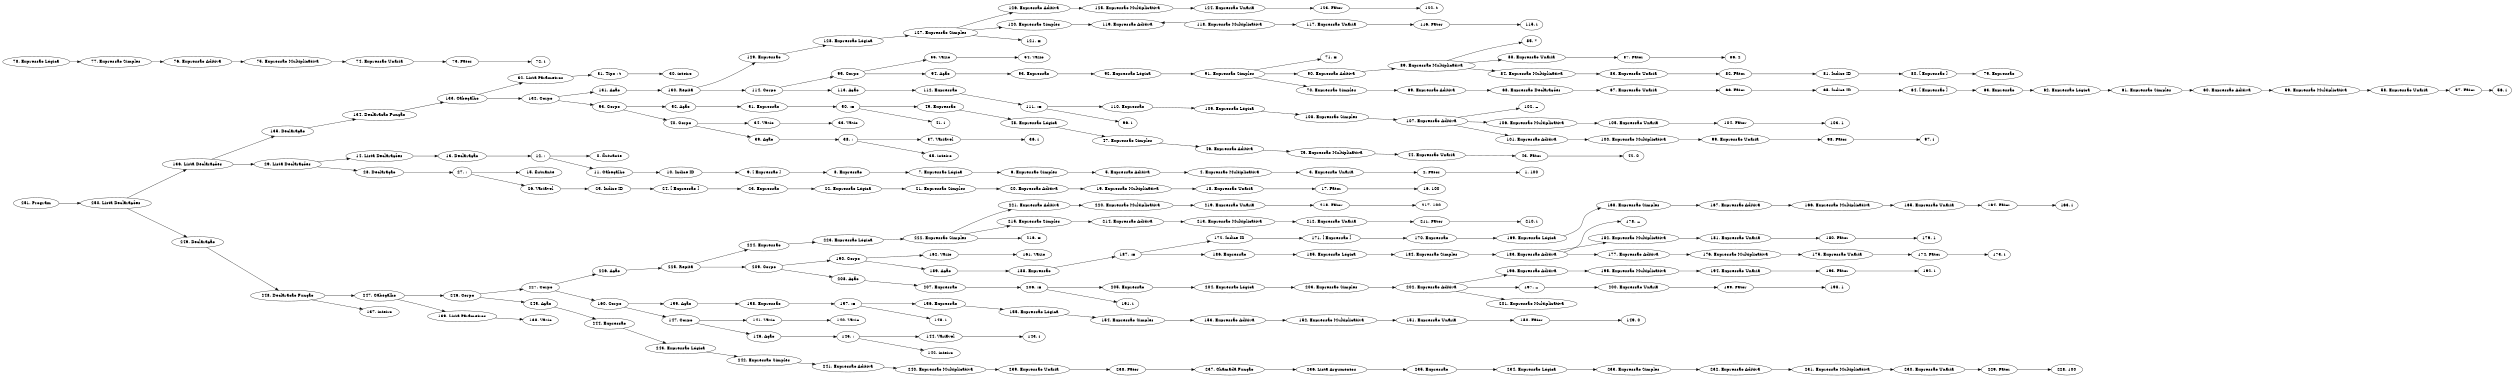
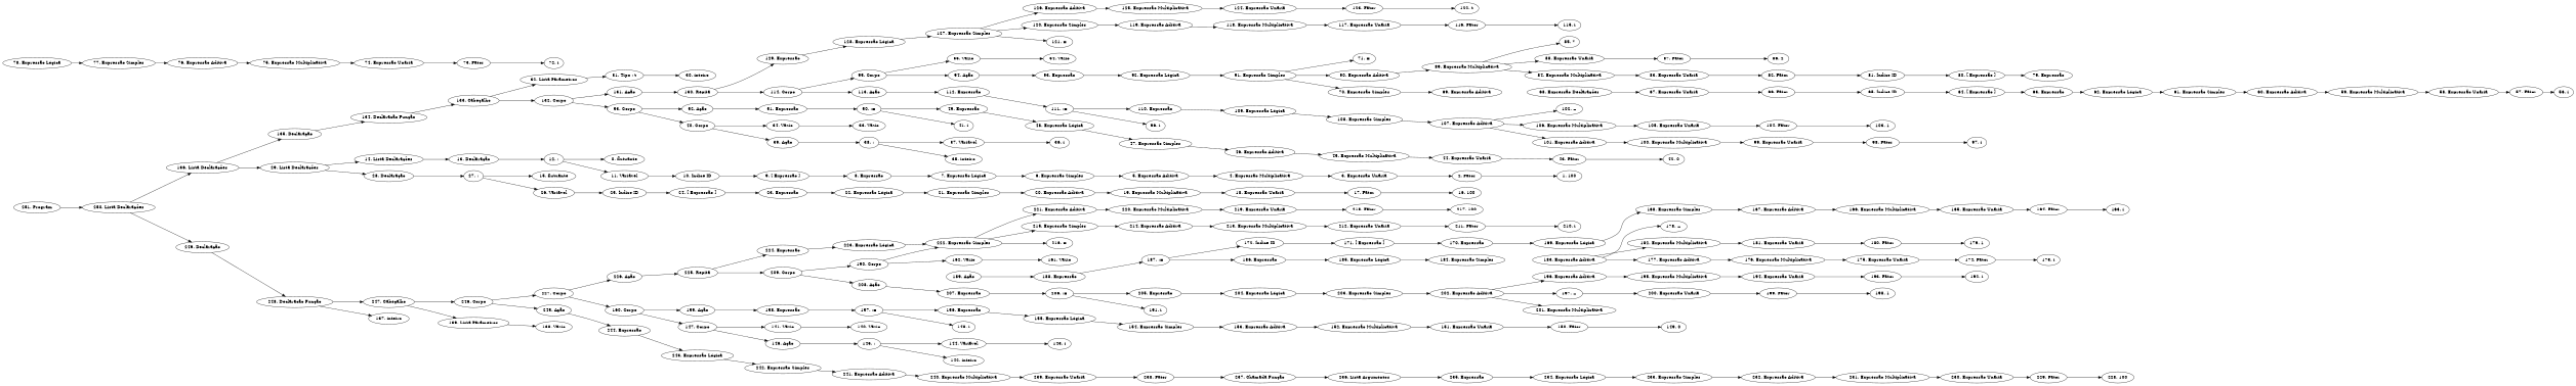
  digraph {
    rankdir=LR
    "251. Program"
    "250. Lista Declarações"
    "136. Lista Declarações"
    "249. Declaração"
    "29. Lista Declarações"
    "135. Declaração"
    "248. Declaracão Função"
    "14. Lista Declarações"
    "28. Declaração"
    "134. Declaracão Função"
    "13. Declaração"
    "27. :"
    "12. :"
    "0. flutuante"
-   "11. Variável" [label="11. Cabeçalho"]
+   "11. Variável"
    "10. Índice ID"
    "9. [ Expressão ]"
    "8. Expressão"
    "7. Expressão Lógica"
    "6. Expressão Simples"
    "5. Expressão Aditiva"
    "4. Expressão Multiplicativa"
    "3. Expressão Unária"
    "2. Fator"
    "1. 100"
    "15. flutuante"
    "26. Variável"
    "25. Índice ID"
    "24. [ Expressão ]"
    "23. Expressão"
    "22. Expressão Lógica"
    "21. Expressão Simples"
    "20. Expressão Aditiva"
    "19. Expressão Multiplicativa"
    "18. Expressão Unária"
    "17. Fator"
    "16. 100"
    "133. Cabeçalho"
    "32. Lista Parâmetros"
    "132. Corpo"
    "31. Tipo : t"
    "53. Corpo"
    "131. Ação"
    "30. inteiro"
    "40. Corpo"
    "52. Ação"
    "130. Repita"
    "34. Vazio"
    "39. Ação"
    "51. Expressão"
    "33. Vazio"
    "38. :"
    "35. inteiro"
    "37. Variável"
    "36. i"
    "50. :="
    "41. i"
    "49. Expressão"
    "48. Expressão Lógica"
    "47. Expressão Simples"
    "46. Expressão Aditiva"
    "45. Expressão Multiplicativa"
    "44. Expressão Unária"
    "43. Fator"
    "42. 0"
    "114. Corpo"
    "129. Expressão"
    "95. Corpo"
    "113. Ação"
    "128. Expressão Lógica"
    "55. Vazio"
    "94. Ação"
    "112. Expressão"
    "54. Vazio"
    "93. Expressão"
    "92. Expressão Lógica"
    "91. Expressão Simples"
    "70. Expressão Simples"
    "71. ="
    "90. Expressão Aditiva"
    "69. Expressão Aditiva"
    "89. Expressão Multiplicativa"
    n83 [label="68. Expressão Declarações"]
    "67. Expressão Unária"
    "66. Fator"
    "65. Índice ID"
    "64. [ Expressão ]"
    "63. Expressão"
    "62. Expressão Lógica"
    "61. Expressão Simples"
    "60. Expressão Aditiva"
    "59. Expressão Multiplicativa"
    "58. Expressão Unária"
    "57. Fator"
    "56. i"
    "84. Expressão Multiplicativa"
    "85. *"
    "88. Expressão Unária"
    "83. Expressão Unária"
    "87. Fator"
    "82. Fator"
    "81. Índice ID"
    "80. [ Expressão ]"
    "79. Expressão"
    "78. Expressão Lógica"
    "77. Expressão Simples"
    "76. Expressão Aditiva"
    "75. Expressão Multiplicativa"
    "74. Expressão Unária"
    "73. Fator"
    "72. i"
    "86. 2"
    "111. :="
    "96. i"
    "110. Expressão"
    "109. Expressão Lógica"
    "108. Expressão Simples"
    "107. Expressão Aditiva"
    "101. Expressão Aditiva"
    "102. +"
    "106. Expressão Multiplicativa"
    "100. Expressão Multiplicativa"
    "105. Expressão Unária"
    "99. Expressão Unária"
    "98. Fator"
    "97. i"
    "104. Fator"
    "103. 1"
    "127. Expressão Simples"
    "120. Expressão Simples"
    "121. ="
    "126. Expressão Aditiva"
    "119. Expressão Aditiva"
    "125. Expressão Multiplicativa"
    "118. Expressão Multiplicativa"
    "117. Expressão Unária"
    "116. Fator"
    "115. i"
    "124. Expressão Unária"
    "123. Fator"
    "122. t"
    "137. inteiro"
    "247. Cabeçalho"
    "139. Lista Parâmetros"
    "246. Corpo"
    "138. Vazio"
    "227. Corpo"
    "245. Ação"
    "160. Corpo"
    "226. Ação"
    "244. Expressão"
    "147. Corpo"
    "159. Ação"
    "225. Repita"
    "141. Vazio"
    "146. Ação"
    "158. Expressão"
    "140. Vazio"
    "145. :"
    "142. inteiro"
    "144. Variável"
    "143. i"
    "157. :="
    "148. i"
    "156. Expressão"
    "155. Expressão Lógica"
    "154. Expressão Simples"
    "153. Expressão Aditiva"
    "152. Expressão Multiplicativa"
    "151. Expressão Unária"
    "150. Fator"
    "149. 0"
    "209. Corpo"
    "224. Expressão"
    "190. Corpo"
    "208. Ação"
    "223. Expressão Lógica"
    "162. Vazio"
    "189. Ação"
    "207. Expressão"
    "161. Vazio"
    "188. Expressão"
    "187. :="
    "172. Índice ID"
    "186. Expressão"
    "171. [ Expressão ]"
    "185. Expressão Lógica"
    "170. Expressão"
    "169. Expressão Lógica"
    "168. Expressão Simples"
    "167. Expressão Aditiva"
    "166. Expressão Multiplicativa"
    "165. Expressão Unária"
    "164. Fator"
    "163. i"
    "184. Expressão Simples"
    "183. Expressão Aditiva"
    "177. Expressão Aditiva"
    "178. +"
    "182. Expressão Multiplicativa"
    "176. Expressão Multiplicativa"
    "181. Expressão Unária"
    "175. Expressão Unária"
    "174. Fator"
    "173. i"
    "180. Fator"
    "179. 1"
    "206. :="
    "191. i"
    "205. Expressão"
    "204. Expressão Lógica"
    "203. Expressão Simples"
    "202. Expressão Aditiva"
    "196. Expressão Aditiva"
    "197. +"
    "201. Expressão Multiplicativa"
    "195. Expressão Multiplicativa"
    "200. Expressão Unária"
    "194. Expressão Unária"
    "193. Fator"
    "192. i"
    "199. Fator"
    "198. 1"
    "222. Expressão Simples"
    "215. Expressão Simples"
    "216. ="
    "221. Expressão Aditiva"
    "214. Expressão Aditiva"
    "220. Expressão Multiplicativa"
    "213. Expressão Multiplicativa"
    "212. Expressão Unária"
    "211. Fator"
    "210. i"
    "219. Expressão Unária"
    "218. Fator"
    "217. 100"
    "243. Expressão Lógica"
    "242. Expressão Simples"
    "241. Expressão Aditiva"
    "240. Expressão Multiplicativa"
    "239. Expressão Unária"
    "238. Fator"
    "237. Chamada Função"
    "236. Lista Argumentos"
    "235. Expressão"
    "234. Expressão Lógica"
    "233. Expressão Simples"
    "232. Expressão Aditiva"
    "231. Expressão Multiplicativa"
    "230. Expressão Unária"
    "229. Fator"
    "228. 100"
    "251. Program" -> "250. Lista Declarações"
    "250. Lista Declarações" -> "136. Lista Declarações"
    "250. Lista Declarações" -> "249. Declaração"
    "136. Lista Declarações" -> "29. Lista Declarações"
    "136. Lista Declarações" -> "135. Declaração"
    "249. Declaração" -> "248. Declaracão Função"
    "29. Lista Declarações" -> "14. Lista Declarações"
    "29. Lista Declarações" -> "28. Declaração"
    "135. Declaração" -> "134. Declaracão Função"
    "248. Declaracão Função" -> "137. inteiro"
    "248. Declaracão Função" -> "247. Cabeçalho"
    "14. Lista Declarações" -> "13. Declaração"
    "28. Declaração" -> "27. :"
    "134. Declaracão Função" -> "133. Cabeçalho"
    "13. Declaração" -> "12. :"
    "27. :" -> "15. flutuante"
    "27. :" -> "26. Variável"
    "12. :" -> "0. flutuante"
    "12. :" -> "11. Variável"
    "11. Variável" -> "10. Índice ID"
    "10. Índice ID" -> "9. [ Expressão ]"
    "9. [ Expressão ]" -> "8. Expressão"
    "8. Expressão" -> "7. Expressão Lógica"
    "7. Expressão Lógica" -> "6. Expressão Simples"
    "6. Expressão Simples" -> "5. Expressão Aditiva"
    "5. Expressão Aditiva" -> "4. Expressão Multiplicativa"
    "4. Expressão Multiplicativa" -> "3. Expressão Unária"
    "3. Expressão Unária" -> "2. Fator"
    "2. Fator" -> "1. 100"
    "26. Variável" -> "25. Índice ID"
    "25. Índice ID" -> "24. [ Expressão ]"
    "24. [ Expressão ]" -> "23. Expressão"
    "23. Expressão" -> "22. Expressão Lógica"
    "22. Expressão Lógica" -> "21. Expressão Simples"
    "21. Expressão Simples" -> "20. Expressão Aditiva"
    "20. Expressão Aditiva" -> "19. Expressão Multiplicativa"
    "19. Expressão Multiplicativa" -> "18. Expressão Unária"
    "18. Expressão Unária" -> "17. Fator"
    "17. Fator" -> "16. 100"
    "133. Cabeçalho" -> "32. Lista Parâmetros"
    "133. Cabeçalho" -> "132. Corpo"
    "32. Lista Parâmetros" -> "31. Tipo : t"
    "132. Corpo" -> "53. Corpo"
    "132. Corpo" -> "131. Ação"
    "31. Tipo : t" -> "30. inteiro"
    "53. Corpo" -> "40. Corpo"
    "53. Corpo" -> "52. Ação"
    "131. Ação" -> "130. Repita"
    "40. Corpo" -> "34. Vazio"
    "40. Corpo" -> "39. Ação"
    "52. Ação" -> "51. Expressão"
    "130. Repita" -> "114. Corpo"
    "130. Repita" -> "129. Expressão"
    "34. Vazio" -> "33. Vazio"
    "39. Ação" -> "38. :"
    "51. Expressão" -> "50. :="
    "38. :" -> "35. inteiro"
    "38. :" -> "37. Variável"
    "37. Variável" -> "36. i"
    "50. :=" -> "41. i"
    "50. :=" -> "49. Expressão"
    "49. Expressão" -> "48. Expressão Lógica"
    "48. Expressão Lógica" -> "47. Expressão Simples"
    "47. Expressão Simples" -> "46. Expressão Aditiva"
    "46. Expressão Aditiva" -> "45. Expressão Multiplicativa"
    "45. Expressão Multiplicativa" -> "44. Expressão Unária"
    "44. Expressão Unária" -> "43. Fator"
    "43. Fator" -> "42. 0"
    "114. Corpo" -> "95. Corpo"
    "114. Corpo" -> "113. Ação"
    "129. Expressão" -> "128. Expressão Lógica"
    "95. Corpo" -> "55. Vazio"
    "95. Corpo" -> "94. Ação"
    "113. Ação" -> "112. Expressão"
    "128. Expressão Lógica" -> "127. Expressão Simples"
    "55. Vazio" -> "54. Vazio"
    "94. Ação" -> "93. Expressão"
    "112. Expressão" -> "111. :="
    "93. Expressão" -> "92. Expressão Lógica"
    "92. Expressão Lógica" -> "91. Expressão Simples"
    "91. Expressão Simples" -> "70. Expressão Simples"
    "91. Expressão Simples" -> "71. ="
    "91. Expressão Simples" -> "90. Expressão Aditiva"
    "70. Expressão Simples" -> "69. Expressão Aditiva"
    "90. Expressão Aditiva" -> "89. Expressão Multiplicativa"
-   "69. Expressão Aditiva" -> n83
    "89. Expressão Multiplicativa" -> "84. Expressão Multiplicativa"
    "89. Expressão Multiplicativa" -> "85. *"
    "89. Expressão Multiplicativa" -> "88. Expressão Unária"
    n83 -> "67. Expressão Unária"
    "67. Expressão Unária" -> "66. Fator"
    "66. Fator" -> "65. Índice ID"
    "65. Índice ID" -> "64. [ Expressão ]"
    "64. [ Expressão ]" -> "63. Expressão"
    "63. Expressão" -> "62. Expressão Lógica"
    "62. Expressão Lógica" -> "61. Expressão Simples"
    "61. Expressão Simples" -> "60. Expressão Aditiva"
    "60. Expressão Aditiva" -> "59. Expressão Multiplicativa"
    "59. Expressão Multiplicativa" -> "58. Expressão Unária"
    "58. Expressão Unária" -> "57. Fator"
    "57. Fator" -> "56. i"
    "84. Expressão Multiplicativa" -> "83. Expressão Unária"
    "88. Expressão Unária" -> "87. Fator"
    "83. Expressão Unária" -> "82. Fator"
    "87. Fator" -> "86. 2"
    "82. Fator" -> "81. Índice ID"
    "81. Índice ID" -> "80. [ Expressão ]"
    "80. [ Expressão ]" -> "79. Expressão"
    "78. Expressão Lógica" -> "77. Expressão Simples"
    "77. Expressão Simples" -> "76. Expressão Aditiva"
    "76. Expressão Aditiva" -> "75. Expressão Multiplicativa"
    "75. Expressão Multiplicativa" -> "74. Expressão Unária"
    "74. Expressão Unária" -> "73. Fator"
    "73. Fator" -> "72. i"
    "111. :=" -> "96. i"
    "111. :=" -> "110. Expressão"
    "110. Expressão" -> "109. Expressão Lógica"
    "109. Expressão Lógica" -> "108. Expressão Simples"
    "108. Expressão Simples" -> "107. Expressão Aditiva"
    "107. Expressão Aditiva" -> "101. Expressão Aditiva"
    "107. Expressão Aditiva" -> "102. +"
    "107. Expressão Aditiva" -> "106. Expressão Multiplicativa"
    "101. Expressão Aditiva" -> "100. Expressão Multiplicativa"
    "106. Expressão Multiplicativa" -> "105. Expressão Unária"
    "100. Expressão Multiplicativa" -> "99. Expressão Unária"
    "105. Expressão Unária" -> "104. Fator"
    "99. Expressão Unária" -> "98. Fator"
    "98. Fator" -> "97. i"
    "104. Fator" -> "103. 1"
    "127. Expressão Simples" -> "120. Expressão Simples"
    "127. Expressão Simples" -> "121. ="
    "127. Expressão Simples" -> "126. Expressão Aditiva"
    "120. Expressão Simples" -> "119. Expressão Aditiva"
    "126. Expressão Aditiva" -> "125. Expressão Multiplicativa"
-   "118. Expressão Multiplicativa" -> "119. Expressão Aditiva"
+   "119. Expressão Aditiva" -> "118. Expressão Multiplicativa"
    "125. Expressão Multiplicativa" -> "124. Expressão Unária"
    "118. Expressão Multiplicativa" -> "117. Expressão Unária"
    "117. Expressão Unária" -> "116. Fator"
    "116. Fator" -> "115. i"
    "124. Expressão Unária" -> "123. Fator"
    "123. Fator" -> "122. t"
    "247. Cabeçalho" -> "139. Lista Parâmetros"
    "247. Cabeçalho" -> "246. Corpo"
    "139. Lista Parâmetros" -> "138. Vazio"
    "246. Corpo" -> "227. Corpo"
    "246. Corpo" -> "245. Ação"
    "227. Corpo" -> "160. Corpo"
    "227. Corpo" -> "226. Ação"
    "245. Ação" -> "244. Expressão"
    "160. Corpo" -> "147. Corpo"
    "160. Corpo" -> "159. Ação"
    "226. Ação" -> "225. Repita"
    "244. Expressão" -> "243. Expressão Lógica"
    "147. Corpo" -> "141. Vazio"
    "147. Corpo" -> "146. Ação"
    "159. Ação" -> "158. Expressão"
    "225. Repita" -> "209. Corpo"
    "225. Repita" -> "224. Expressão"
    "141. Vazio" -> "140. Vazio"
    "146. Ação" -> "145. :"
    "158. Expressão" -> "157. :="
    "145. :" -> "142. inteiro"
    "145. :" -> "144. Variável"
    "144. Variável" -> "143. i"
    "157. :=" -> "148. i"
    "157. :=" -> "156. Expressão"
    "156. Expressão" -> "155. Expressão Lógica"
    "155. Expressão Lógica" -> "154. Expressão Simples"
    "154. Expressão Simples" -> "153. Expressão Aditiva"
    "153. Expressão Aditiva" -> "152. Expressão Multiplicativa"
    "152. Expressão Multiplicativa" -> "151. Expressão Unária"
    "151. Expressão Unária" -> "150. Fator"
    "150. Fator" -> "149. 0"
    "209. Corpo" -> "190. Corpo"
    "209. Corpo" -> "208. Ação"
    "224. Expressão" -> "223. Expressão Lógica"
    "190. Corpo" -> "162. Vazio"
-   "190. Corpo" -> "189. Ação"
+   "190. Corpo" -> "222. Expressão Simples"
    "208. Ação" -> "207. Expressão"
    "223. Expressão Lógica" -> "222. Expressão Simples"
    "162. Vazio" -> "161. Vazio"
    "189. Ação" -> "188. Expressão"
    "207. Expressão" -> "206. :="
    "188. Expressão" -> "187. :="
    "187. :=" -> "172. Índice ID"
    "187. :=" -> "186. Expressão"
    "172. Índice ID" -> "171. [ Expressão ]"
    "186. Expressão" -> "185. Expressão Lógica"
    "171. [ Expressão ]" -> "170. Expressão"
    "185. Expressão Lógica" -> "184. Expressão Simples"
    "170. Expressão" -> "169. Expressão Lógica"
    "169. Expressão Lógica" -> "168. Expressão Simples"
    "168. Expressão Simples" -> "167. Expressão Aditiva"
    "167. Expressão Aditiva" -> "166. Expressão Multiplicativa"
    "166. Expressão Multiplicativa" -> "165. Expressão Unária"
    "165. Expressão Unária" -> "164. Fator"
    "164. Fator" -> "163. i"
-   "184. Expressão Simples" -> "183. Expressão Aditiva"
    "183. Expressão Aditiva" -> "177. Expressão Aditiva"
    "183. Expressão Aditiva" -> "178. +"
    "183. Expressão Aditiva" -> "182. Expressão Multiplicativa"
    "177. Expressão Aditiva" -> "176. Expressão Multiplicativa"
    "182. Expressão Multiplicativa" -> "181. Expressão Unária"
    "176. Expressão Multiplicativa" -> "175. Expressão Unária"
    "181. Expressão Unária" -> "180. Fator"
    "175. Expressão Unária" -> "174. Fator"
    "174. Fator" -> "173. i"
    "180. Fator" -> "179. 1"
    "206. :=" -> "191. i"
    "206. :=" -> "205. Expressão"
    "205. Expressão" -> "204. Expressão Lógica"
    "204. Expressão Lógica" -> "203. Expressão Simples"
    "203. Expressão Simples" -> "202. Expressão Aditiva"
    "202. Expressão Aditiva" -> "196. Expressão Aditiva"
    "202. Expressão Aditiva" -> "197. +"
    "202. Expressão Aditiva" -> "201. Expressão Multiplicativa"
    "196. Expressão Aditiva" -> "195. Expressão Multiplicativa"
    "197. +" -> "200. Expressão Unária"
    "195. Expressão Multiplicativa" -> "194. Expressão Unária"
    "200. Expressão Unária" -> "199. Fator"
    "194. Expressão Unária" -> "193. Fator"
    "193. Fator" -> "192. i"
    "199. Fator" -> "198. 1"
    "222. Expressão Simples" -> "215. Expressão Simples"
    "222. Expressão Simples" -> "216. ="
    "222. Expressão Simples" -> "221. Expressão Aditiva"
    "215. Expressão Simples" -> "214. Expressão Aditiva"
    "221. Expressão Aditiva" -> "220. Expressão Multiplicativa"
    "214. Expressão Aditiva" -> "213. Expressão Multiplicativa"
    "220. Expressão Multiplicativa" -> "219. Expressão Unária"
    "213. Expressão Multiplicativa" -> "212. Expressão Unária"
    "212. Expressão Unária" -> "211. Fator"
    "211. Fator" -> "210. i"
    "219. Expressão Unária" -> "218. Fator"
    "218. Fator" -> "217. 100"
    "243. Expressão Lógica" -> "242. Expressão Simples"
    "242. Expressão Simples" -> "241. Expressão Aditiva"
    "241. Expressão Aditiva" -> "240. Expressão Multiplicativa"
    "240. Expressão Multiplicativa" -> "239. Expressão Unária"
    "239. Expressão Unária" -> "238. Fator"
    "238. Fator" -> "237. Chamada Função"
    "237. Chamada Função" -> "236. Lista Argumentos"
    "236. Lista Argumentos" -> "235. Expressão"
    "235. Expressão" -> "234. Expressão Lógica"
    "234. Expressão Lógica" -> "233. Expressão Simples"
    "233. Expressão Simples" -> "232. Expressão Aditiva"
    "232. Expressão Aditiva" -> "231. Expressão Multiplicativa"
    "231. Expressão Multiplicativa" -> "230. Expressão Unária"
    "230. Expressão Unária" -> "229. Fator"
    "229. Fator" -> "228. 100"
  }
